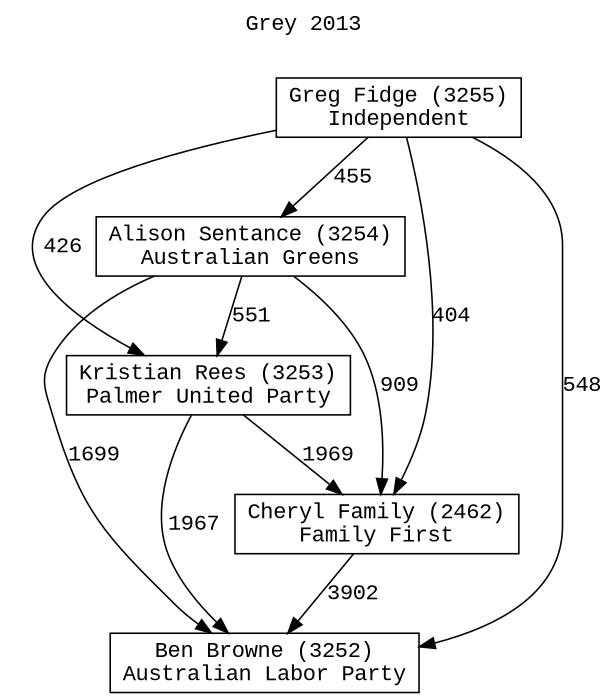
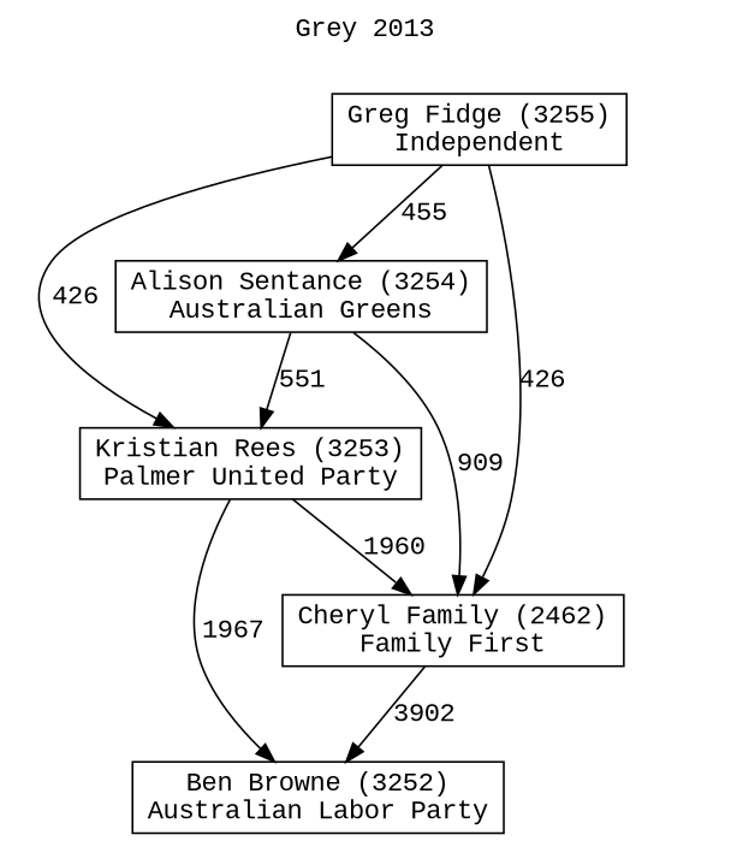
  digraph {
    fontname="Liberation Mono"
    label="Grey 2013"
    labelloc=t
    mclimit=10
    node [fontname="Liberation Mono" shape=box]
    edge [fontname="Liberation Mono"]
    n1 [label="Ben Browne (3252)\nAustralian Labor Party"]
    n2 [label="Cheryl Family (2462)\nFamily First"]
    n3 [label="Kristian Rees (3253)\nPalmer United Party"]
    n4 [label="Alison Sentance (3254)\nAustralian Greens"]
    n5 [label="Greg Fidge (3255)\nIndependent"]
    n2 -> n1 [label=3902]
    n3 -> n1 [label=1967]
-   n3 -> n2 [label=1969]
-   n4 -> n1 [label=1699]
+   n3 -> n2 [label=1960]
    n4 -> n2 [label=909]
    n4 -> n3 [label=551]
-   n5 -> n1 [label=548]
-   n5 -> n2 [label=404]
+   n5 -> n2 [label=426]
    n5 -> n3 [label=426]
    n5 -> n4 [label=455]
  }
